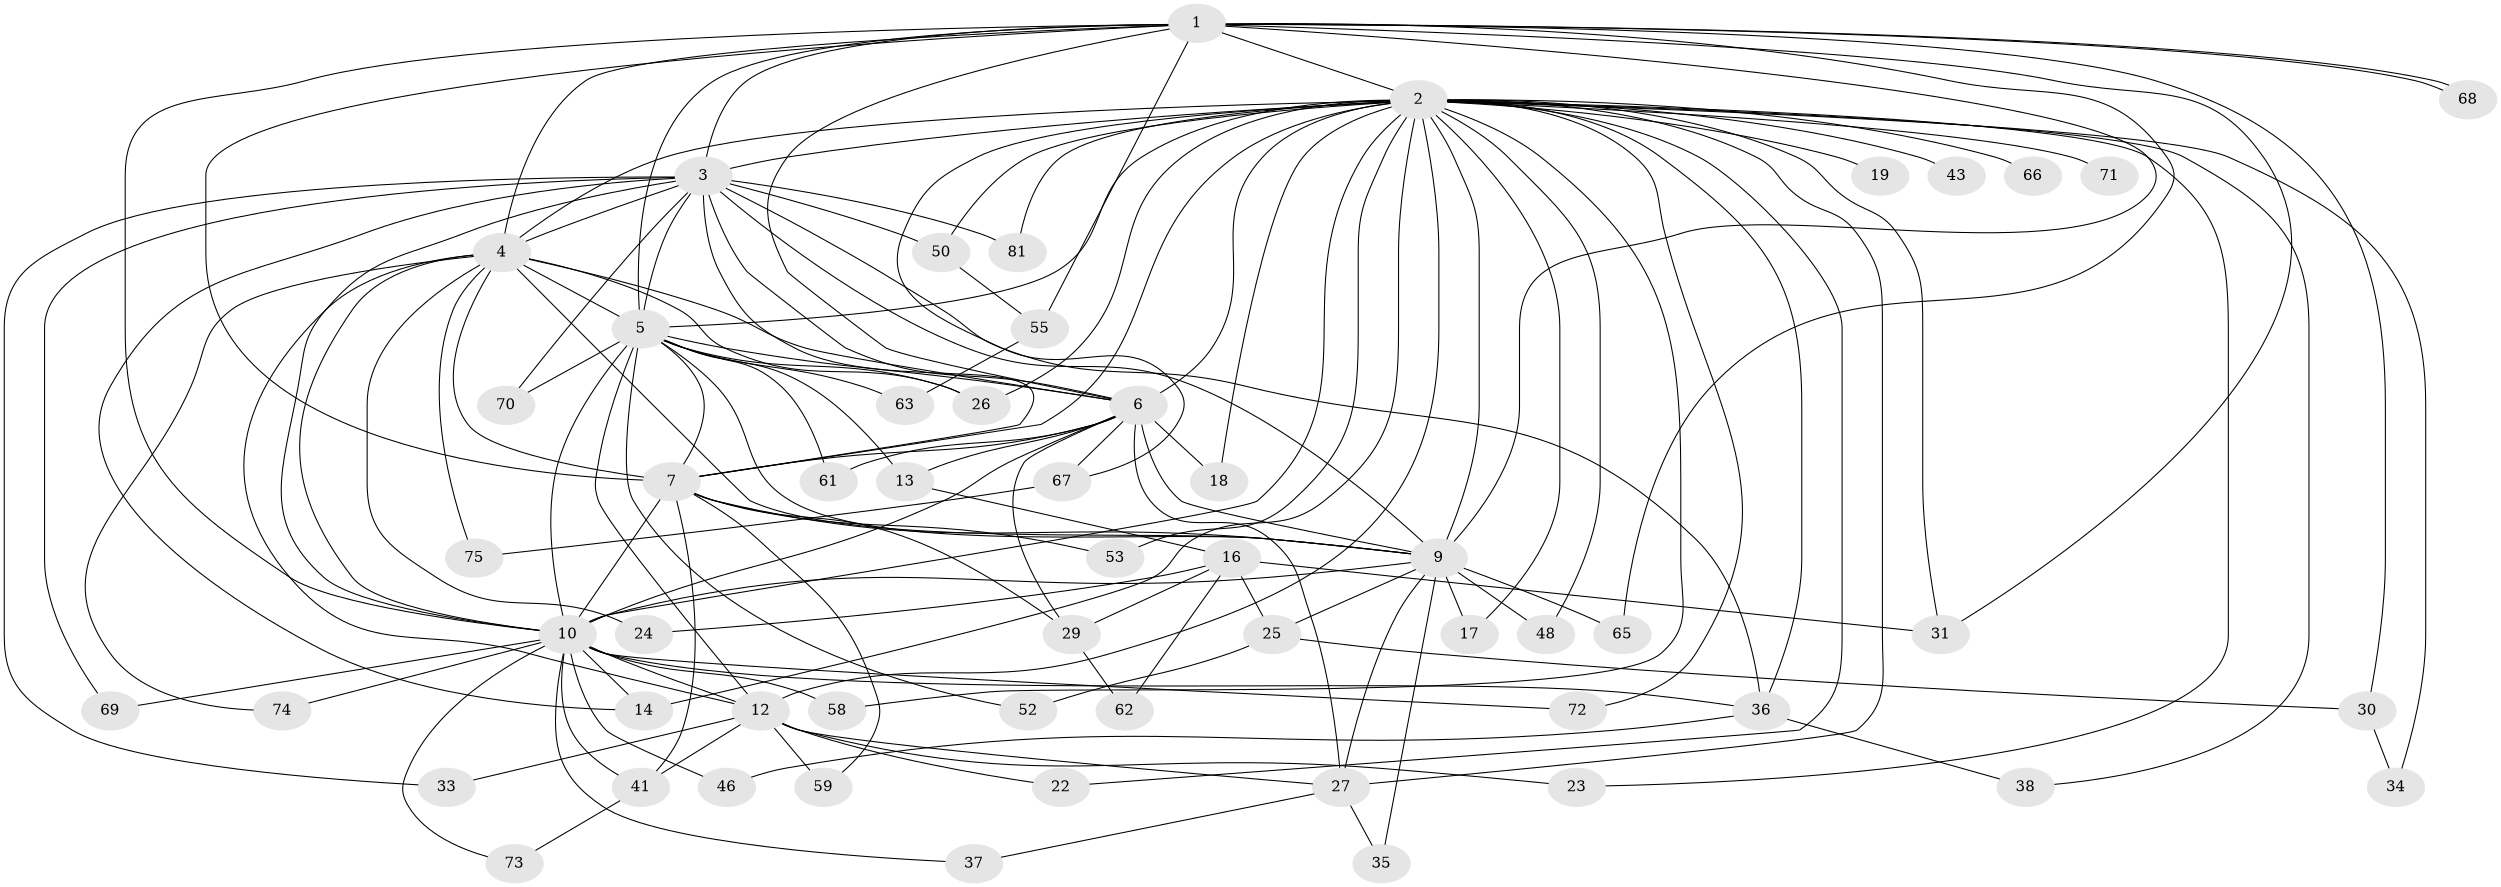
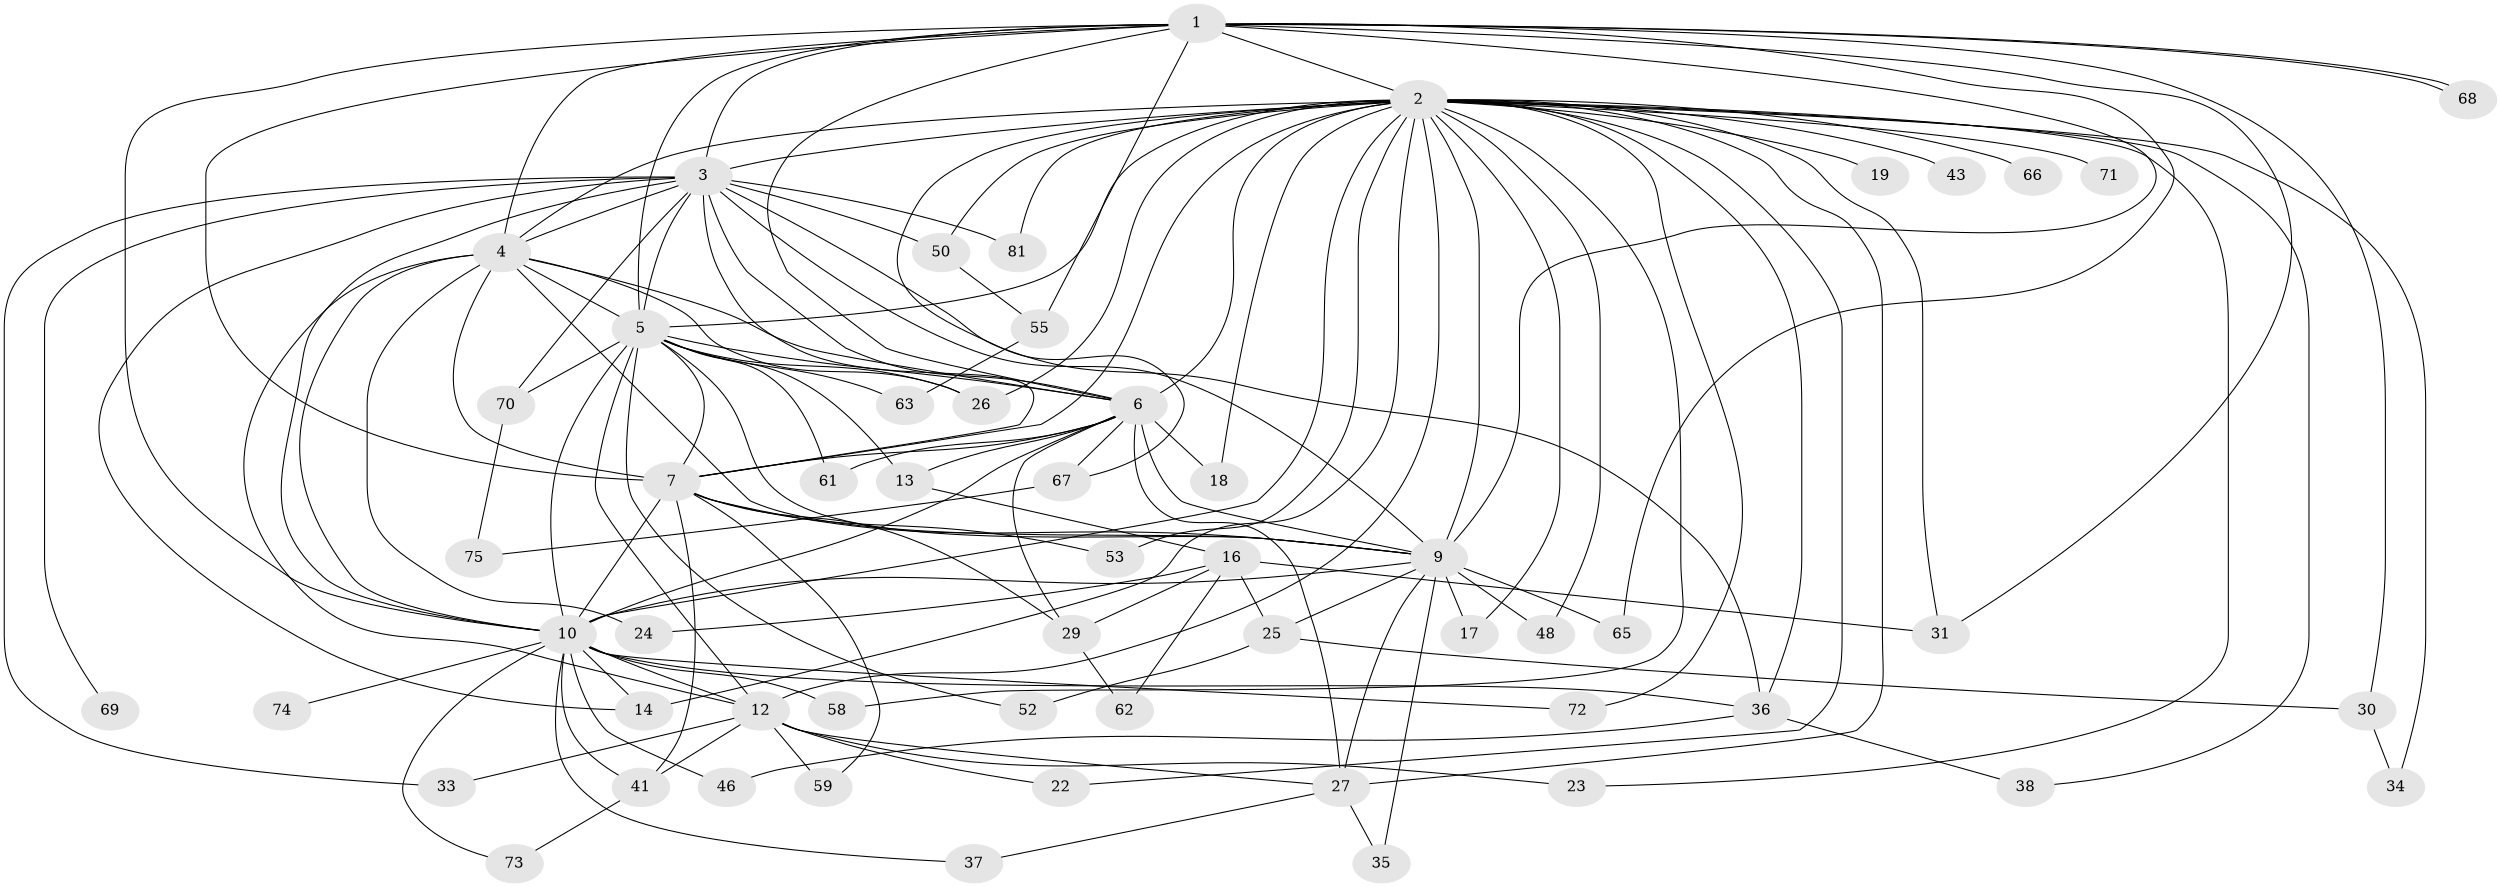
  graph {
    node [color=gray90 style=filled]
    1 [super="+42"]
    2 [super="+8"]
    3 [super="+47"]
    4 [super="+40"]
    5 [super="+20"]
    6 [super="+60"]
    7 [super="+32"]
    9 [super="+54"]
    10 [super="+21"]
    30
    31
    55
    65
    68
    n15 [label=81]
    12 [super="+15"]
    14 [super="+49"]
    17
    18
    19
    22
    23
    26 [super="+45"]
    27 [super="+51"]
    34
    36 [super="+57"]
    38
    43
    48
    50
    53
    58
    66
    67
    71
    72
    33
    69
    70
    24
    74
    75
    13
    52
    61
    63
    29 [super="+44"]
    41 [super="+76"]
    59
    25
    35
    37
    46
    73
    16 [super="+56"]
    62
    1 -- 2 [weight=2]
    1 -- 3
    1 -- 4 [weight=2]
    1 -- 5
    1 -- 6
    1 -- 7
    1 -- 9
    1 -- 10
    1 -- 30
    1 -- 31
    1 -- 55
    1 -- 65
    1 -- 68
    1 -- 68
    2 -- 3 [weight=2]
    2 -- 4 [weight=2]
    2 -- 5 [weight=2]
    2 -- 6 [weight=2]
    2 -- 7 [weight=3]
    2 -- 9 [weight=2]
    2 -- 10 [weight=2]
    2 -- 31 [weight=2]
    2 -- n15
    2 -- 12 [weight=2]
    2 -- 14
    2 -- 17
    2 -- 18
    2 -- 19 [weight=2]
    2 -- 22
    2 -- 23
    2 -- 26
    2 -- 27
    2 -- 34
    2 -- 36
    2 -- 38
    2 -- 43
    2 -- 48
    2 -- 50
    2 -- 53
    2 -- 58
    2 -- 66
    2 -- 67
    2 -- 71 [weight=2]
    2 -- 72
    3 -- 4
    3 -- 5
    3 -- 6
    3 -- 7
    3 -- 9 [weight=3]
    3 -- 10
    3 -- n15
    3 -- 14
    3 -- 36
    3 -- 50
    3 -- 33
    3 -- 69
    3 -- 70
    4 -- 5
    4 -- 6
    4 -- 7
    4 -- 9
    4 -- 10
    4 -- 12
    4 -- 26
    4 -- 24
-   4 -- 74
-   4 -- 75
+   70 -- 75
    5 -- 6
    5 -- 7
    5 -- 9
    5 -- 10
    5 -- 12
    5 -- 26
    5 -- 70
    5 -- 13
    5 -- 52
    5 -- 61
    5 -- 63
    6 -- 7
    6 -- 9
    6 -- 10
    6 -- 18
    6 -- 27
    6 -- 67
    6 -- 13
    6 -- 61
    6 -- 29
    7 -- 9
    7 -- 10 [weight=2]
    7 -- 53
    7 -- 29
    7 -- 41
    7 -- 59
    9 -- 10
    9 -- 65
    9 -- 17
    9 -- 27
    9 -- 48
    9 -- 25
    9 -- 35
    10 -- 12
    10 -- 14
    10 -- 36
    10 -- 58
    10 -- 72
-   10 -- 69
    10 -- 74
    10 -- 41
    10 -- 37
    10 -- 46
    10 -- 73
    30 -- 34
    55 -- 63
    12 -- 22
    12 -- 23
    12 -- 27
    12 -- 33
    12 -- 41
    12 -- 59
    27 -- 35
    27 -- 37
    36 -- 38
    36 -- 46
    50 -- 55
    67 -- 75
    13 -- 16
    29 -- 62
    41 -- 73
    25 -- 30
    25 -- 52
    16 -- 31
    16 -- 24
    16 -- 29
    16 -- 25
    16 -- 62
  }
